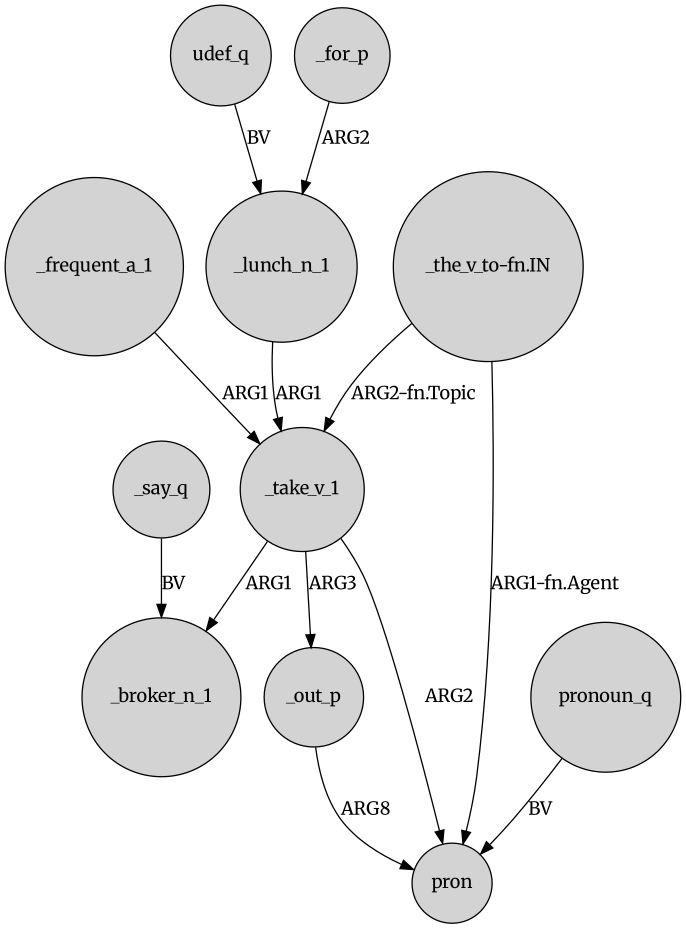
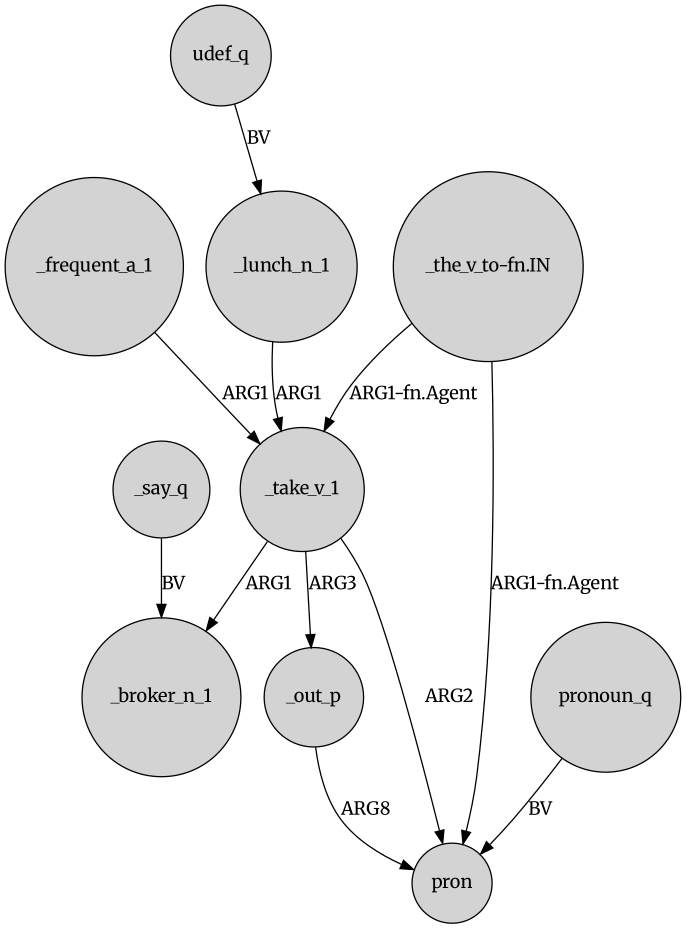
  digraph {
    fontname=Merriweather
    node [fontname=Merriweather shape=circle style=filled]
    edge [fontname=Merriweather]
    _frequent_a_1
    _take_v_1
    _out_p
    pron
    _broker_n_1
    udef_q
    _lunch_n_1
-   _for_p
    n9 [label="_the_v_to-fn.IN"]
    n10 [label=_say_q]
    pronoun_q
    _frequent_a_1 -> _take_v_1 [label=ARG1]
    _take_v_1 -> _out_p [label=ARG3]
    _take_v_1 -> pron [label=ARG2]
    _take_v_1 -> _broker_n_1 [label=ARG1]
    _out_p -> pron [label=ARG8]
    udef_q -> _lunch_n_1 [label=BV]
    _lunch_n_1 -> _take_v_1 [label=ARG1]
-   _for_p -> _lunch_n_1 [label=ARG2]
-   n9 -> _take_v_1 [label="ARG2-fn.Topic"]
+   n9 -> _take_v_1 [label="ARG1-fn.Agent"]
    n9 -> pron [label="ARG1-fn.Agent"]
    n10 -> _broker_n_1 [label=BV]
    pronoun_q -> pron [label=BV]
  }
